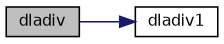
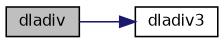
  digraph {
    rankdir=LR
    node [color=black fontname=Helvetica fontsize=10 shape=record style=filled]
    n1 [fillcolor=grey75 fontcolor=black height=0.2 label=dladiv width=0.4]
-   n2 [fillcolor=white height=0.2 label=dladiv1 width=0.4]
+   n2 [fillcolor=white height=0.2 label=dladiv3 width=0.4]
    n1 -> n2 [color=midnightblue fontname=Helvetica fontsize=10 labelfontname=Helvetica labelfontsize=10 style=solid]
  }
